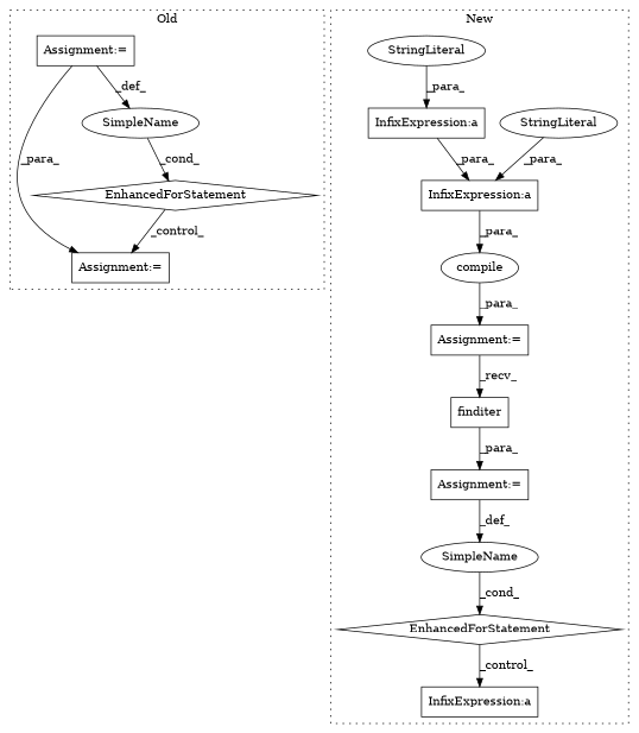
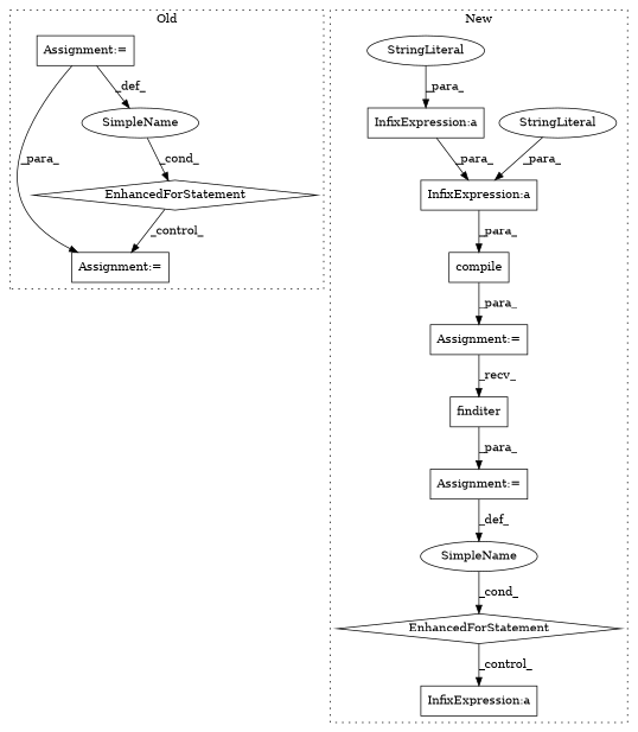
  digraph {
    node [a=7 l="53,2" s="5607,5721" shape=box]
    n1 [a=70 label=EnhancedForStatement s="5643,5718" shape=diamond]
    n2 [l=1 label="Assignment:=" s=5406]
    n3 [l=1 label="Assignment:=" s=6193]
    n4 [a=42 l=7 label=SimpleName s=5700 shape=ellipse]
    n5 [a=32 l="9,1" label=finditer s="5692,5720"]
    n6 [label="Assignment:="]
    n7 [a=70 label=EnhancedForStatement shape=diamond]
-   n8 [a=32 l="8,1" label=compile s="5440,5600" shape=ellipse]
+   n8 [a=32 l="8,1" label=compile s="5440,5600"]
    n9 [l=1 label="Assignment:=" s=5436]
    n10 [a=27 l=3 label="InfixExpression:a" s=6025]
    n11 [a=42 l=5 label=SimpleName s=5676 shape=ellipse]
    n12 [a=27 l=3 label="InfixExpression:a" s=5550]
    n13 [a=45 l=18 label=StringLiteral s=5553 shape=ellipse]
    n14 [a=27 l=3 label="InfixExpression:a" s=5526]
    n15 [a=45 l=77 label=StringLiteral s=5449 shape=ellipse]
    subgraph cluster_1 {
      label=Old
      style=dotted
      n1
      n2
      n3
      n4
    }
    subgraph cluster_2 {
      label=New
      style=dotted
      n5
      n6
      n7
      n8
      n9
      n10
      n11
      n12
      n13
      n14
      n15
    }
    n1 -> n3 [label=_control_]
    n2 -> n3 [label=_para_]
    n2 -> n4 [label=_def_]
    n4 -> n1 [label=_cond_]
    n5 -> n6 [label=_para_]
    n6 -> n11 [label=_def_]
    n7 -> n10 [label=_control_]
    n8 -> n9 [label=_para_]
    n9 -> n5 [label=_recv_]
    n11 -> n7 [label=_cond_]
    n12 -> n8 [label=_para_]
    n13 -> n12 [label=_para_]
    n14 -> n12 [label=_para_]
    n15 -> n14 [label=_para_]
  }
